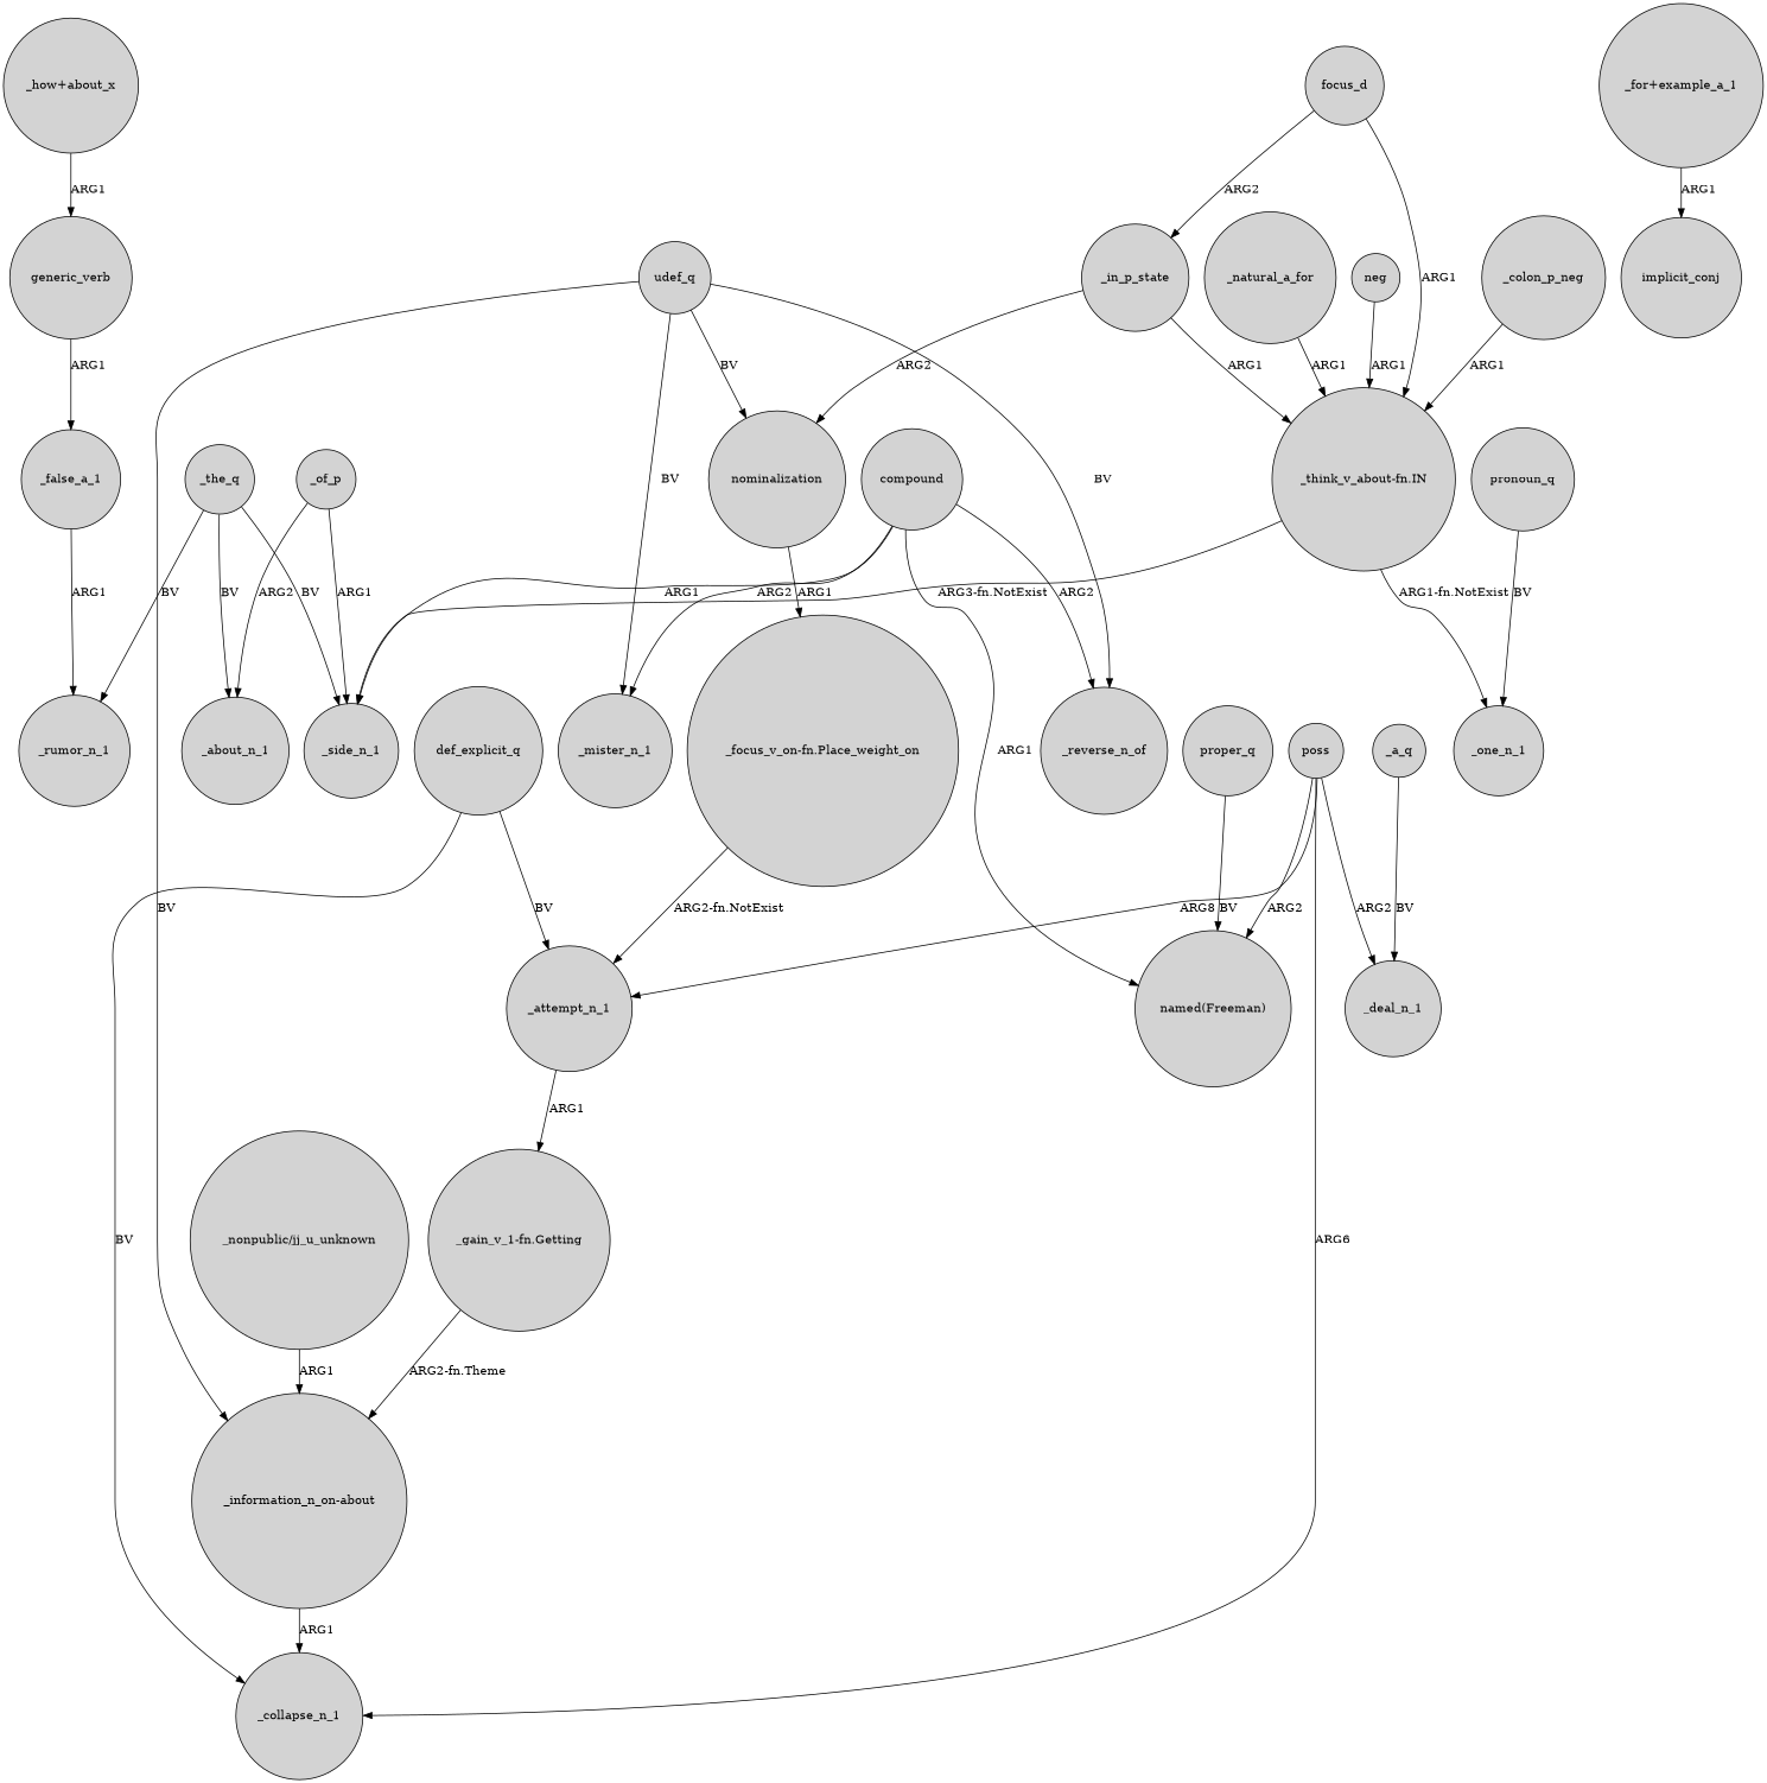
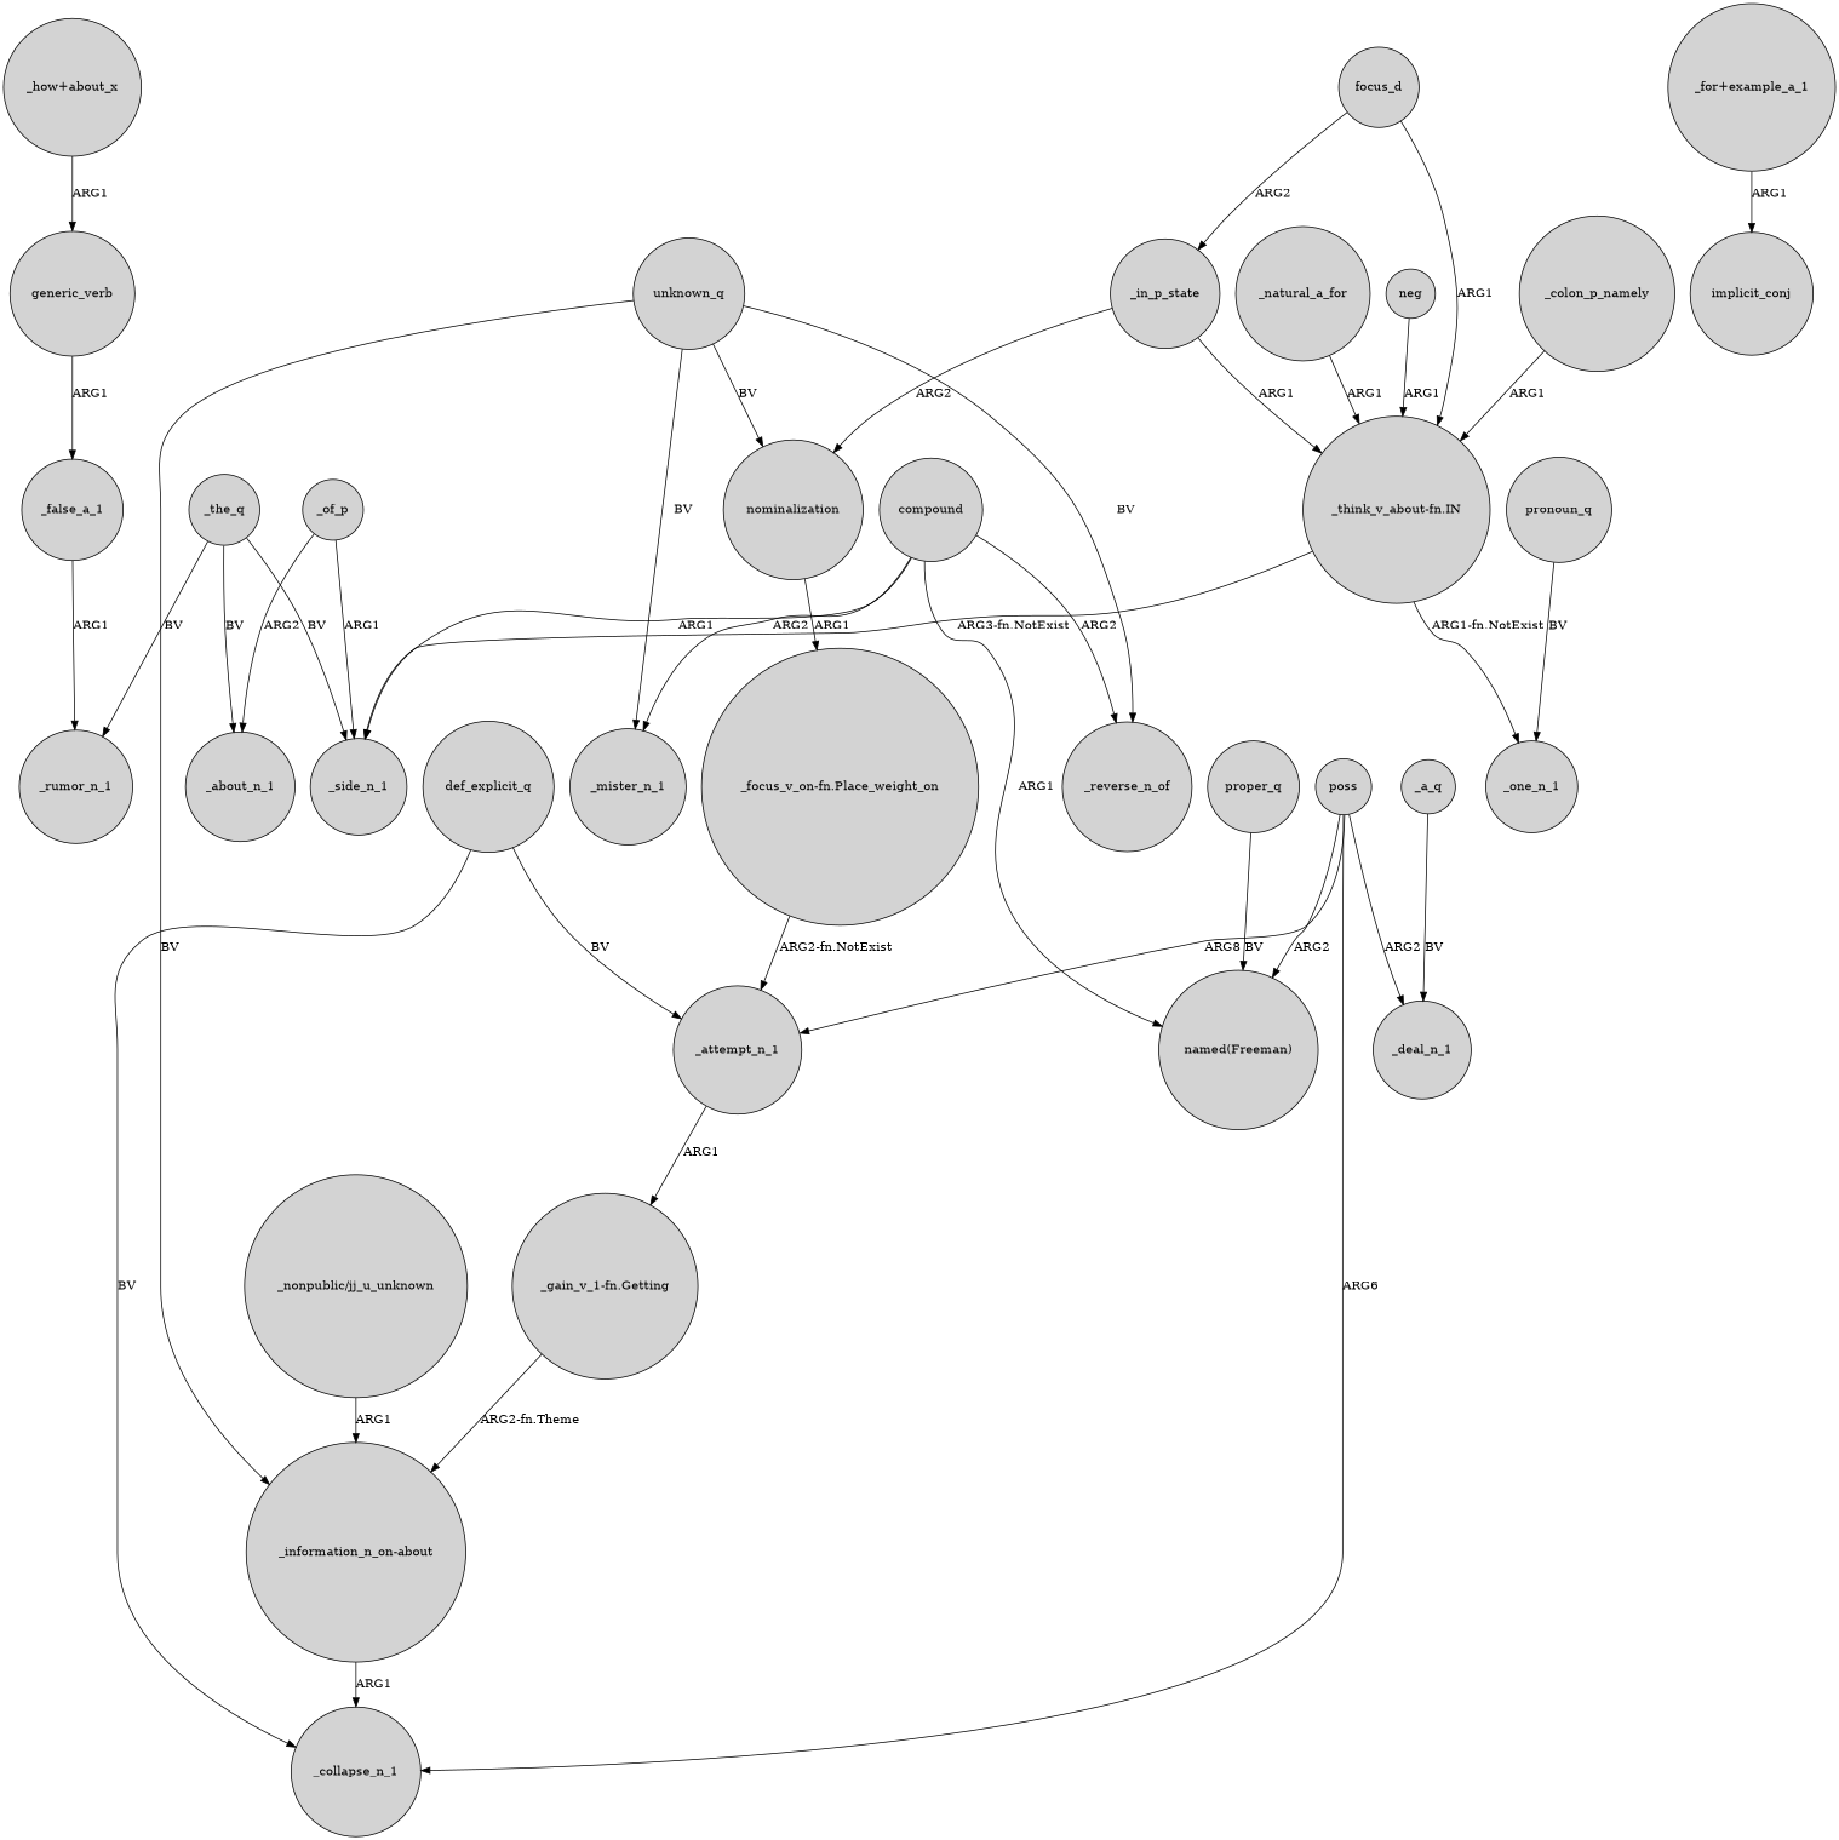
  digraph {
    node [shape=circle style=filled]
    def_explicit_q
    _collapse_n_1
    _attempt_n_1
    "_gain_v_1-fn.Getting"
    n5 [label=_about_n_1]
    _the_q
    _side_n_1
    _rumor_n_1
    _of_p
    focus_d
    "_think_v_about-fn.IN"
    _in_p_state
    _one_n_1
    nominalization
    _false_a_1
    compound
    _mister_n_1
    "named(Freeman)"
    _reverse_n_of
    generic_verb
    "_focus_v_on-fn.Place_weight_on"
    "_for+example_a_1"
    implicit_conj
    _a_q
    _deal_n_1
-   udef_q
+   udef_q [label=unknown_q]
    "_information_n_on-about"
-   _colon_p_namely [label=_colon_p_neg]
+   _colon_p_namely
    proper_q
    poss
    _natural_a_for
    "_nonpublic/jj_u_unknown"
    neg
    pronoun_q
    "_how+about_x"
    def_explicit_q -> _collapse_n_1 [label=BV]
    def_explicit_q -> _attempt_n_1 [label=BV]
    _attempt_n_1 -> "_gain_v_1-fn.Getting" [label=ARG1]
    "_gain_v_1-fn.Getting" -> "_information_n_on-about" [label="ARG2-fn.Theme"]
    _the_q -> n5 [label=BV]
    _the_q -> _side_n_1 [label=BV]
    _the_q -> _rumor_n_1 [label=BV]
    _of_p -> n5 [label=ARG2]
    _of_p -> _side_n_1 [label=ARG1]
    focus_d -> "_think_v_about-fn.IN" [label=ARG1]
    focus_d -> _in_p_state [label=ARG2]
    "_think_v_about-fn.IN" -> _side_n_1 [label="ARG3-fn.NotExist"]
    "_think_v_about-fn.IN" -> _one_n_1 [label="ARG1-fn.NotExist"]
    _in_p_state -> "_think_v_about-fn.IN" [label=ARG1]
    _in_p_state -> nominalization [label=ARG2]
    nominalization -> "_focus_v_on-fn.Place_weight_on" [label=ARG1]
    _false_a_1 -> _rumor_n_1 [label=ARG1]
    compound -> _side_n_1 [label=ARG1]
    compound -> _mister_n_1 [label=ARG2]
    compound -> "named(Freeman)" [label=ARG1]
    compound -> _reverse_n_of [label=ARG2]
    generic_verb -> _false_a_1 [label=ARG1]
    "_focus_v_on-fn.Place_weight_on" -> _attempt_n_1 [label="ARG2-fn.NotExist"]
    "_for+example_a_1" -> implicit_conj [label=ARG1]
    _a_q -> _deal_n_1 [label=BV]
    udef_q -> nominalization [label=BV]
    udef_q -> _mister_n_1 [label=BV]
    udef_q -> _reverse_n_of [label=BV]
    udef_q -> "_information_n_on-about" [label=BV]
    "_information_n_on-about" -> _collapse_n_1 [label=ARG1]
    _colon_p_namely -> "_think_v_about-fn.IN" [label=ARG1]
    proper_q -> "named(Freeman)" [label=BV]
    poss -> _collapse_n_1 [label=ARG6]
    poss -> _attempt_n_1 [label=ARG8]
    poss -> "named(Freeman)" [label=ARG2]
    poss -> _deal_n_1 [label=ARG2]
    _natural_a_for -> "_think_v_about-fn.IN" [label=ARG1]
    "_nonpublic/jj_u_unknown" -> "_information_n_on-about" [label=ARG1]
    neg -> "_think_v_about-fn.IN" [label=ARG1]
    pronoun_q -> _one_n_1 [label=BV]
    "_how+about_x" -> generic_verb [label=ARG1]
  }
